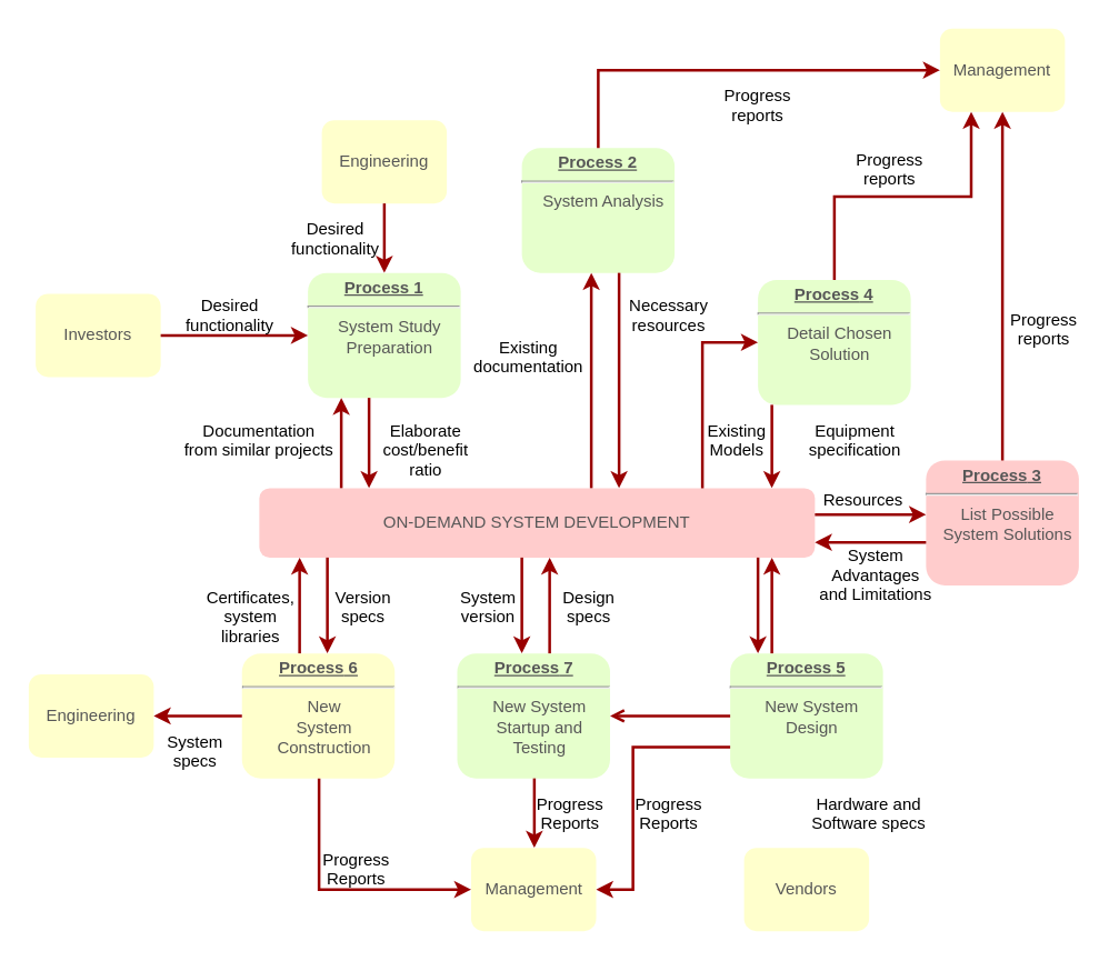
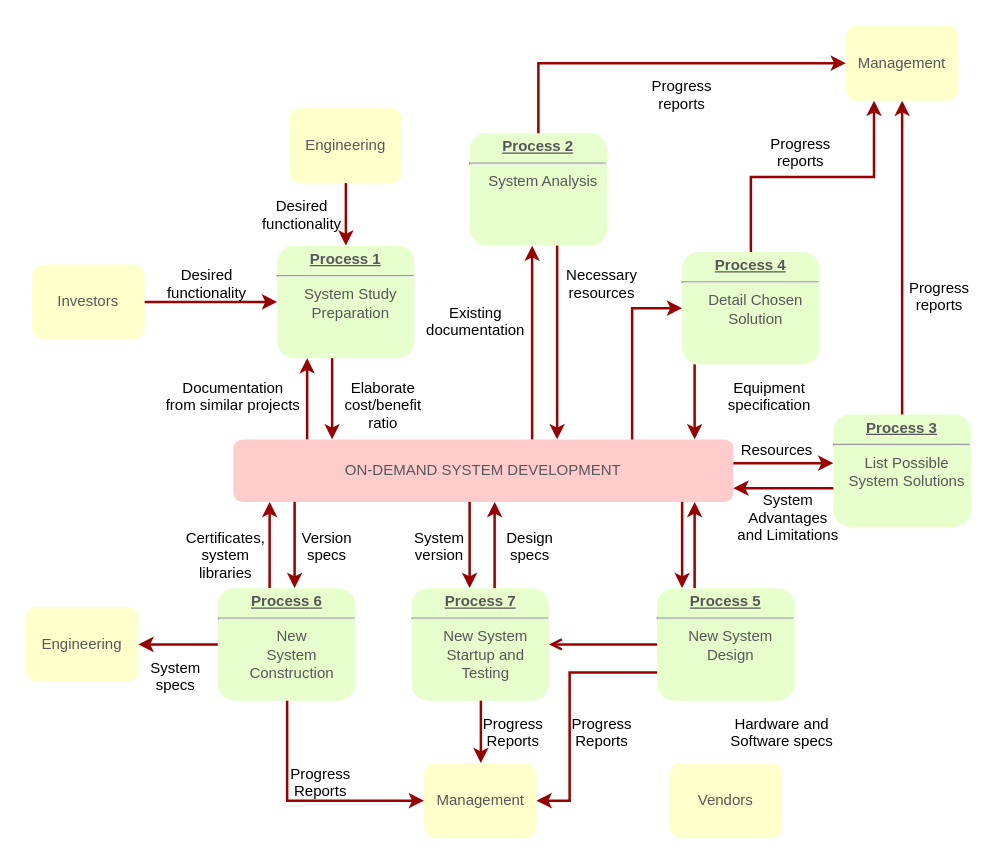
  <mxCell id="0" />
  <mxCell id="1" parent="0" />
  <mxCell id="2" value="&lt;p style=&quot;margin: 0px; margin-top: 4px; text-align: center; text-decoration: underline;&quot;&gt;&lt;strong&gt;Process 1&lt;br&gt;&lt;/strong&gt;&lt;/p&gt;&lt;hr&gt;&lt;p style=&quot;margin: 0px; margin-left: 8px;&quot;&gt;System Study&lt;/p&gt;&lt;p style=&quot;margin: 0px; margin-left: 8px;&quot;&gt;Preparation&lt;/p&gt;" style="verticalAlign=middle;align=center;overflow=fill;fontSize=12;fontFamily=Helvetica;html=1;rounded=1;fontStyle=0;strokeWidth=3;fillColor=#E6FFCC;fontColor=#575757;strokeColor=none;glass=0;" parent="1" vertex="1"><mxGeometry x="221" y="196" width="110" height="90" as="geometry" /></mxCell>
  <mxCell id="3" value="Engineering" style="whiteSpace=wrap;align=center;verticalAlign=middle;fontStyle=0;strokeWidth=3;fillColor=#FFFFCC;fontColor=#575757;strokeColor=none;rounded=1;glass=0;" parent="1" vertex="1"><mxGeometry x="231" y="86" width="90" height="60" as="geometry" /></mxCell>
  <mxCell id="4" value="Investors" style="whiteSpace=wrap;align=center;verticalAlign=middle;fontStyle=0;strokeWidth=3;fillColor=#FFFFCC;fontColor=#575757;strokeColor=none;rounded=1;glass=0;" parent="1" vertex="1"><mxGeometry x="25" y="211" width="90" height="60" as="geometry" /></mxCell>
  <mxCell id="5" value="ON-DEMAND SYSTEM DEVELOPMENT" style="shape=process;whiteSpace=wrap;align=center;verticalAlign=middle;size=0.048;fontStyle=0;strokeWidth=3;fillColor=#FFCCCC;fontColor=#575757;strokeColor=none;rounded=1;glass=0;" parent="1" vertex="1"><mxGeometry x="186" y="351" width="400" height="50" as="geometry" /></mxCell>
  <mxCell id="6" value="&lt;p style=&quot;margin: 0px; margin-top: 4px; text-align: center; text-decoration: underline;&quot;&gt;&lt;strong&gt;&lt;font&gt;Process 2&lt;br&gt;&lt;/font&gt;&lt;/strong&gt;&lt;/p&gt;&lt;hr&gt;&lt;p style=&quot;margin: 0px; margin-left: 8px;&quot;&gt;&lt;font&gt;System Analysis&lt;/font&gt;&lt;/p&gt;" style="verticalAlign=middle;align=center;overflow=fill;fontSize=12;fontFamily=Helvetica;html=1;rounded=1;fontStyle=0;strokeWidth=3;fillColor=#E6FFCC;fontColor=#575757;strokeColor=none;glass=0;" parent="1" vertex="1"><mxGeometry x="375" y="106" width="110" height="90" as="geometry" /></mxCell>
- <mxCell id="7" value="&lt;p style=&quot;margin: 0px; margin-top: 4px; text-align: center; text-decoration: underline;&quot;&gt;&lt;strong&gt;&lt;strong&gt;Process&lt;/strong&gt; 3&lt;br&gt;&lt;/strong&gt;&lt;/p&gt;&lt;hr&gt;&lt;p style=&quot;margin: 0px; margin-left: 8px;&quot;&gt;List Possible&lt;/p&gt;&lt;p style=&quot;margin: 0px; margin-left: 8px;&quot;&gt;System Solutions&lt;/p&gt;" style="verticalAlign=middle;align=center;overflow=fill;fontSize=12;fontFamily=Helvetica;html=1;rounded=1;fontStyle=0;strokeWidth=3;fillColor=#ffcccc;fontColor=#575757;strokeColor=none;glass=0;" parent="1" vertex="1"><mxGeometry x="666" y="331" width="110" height="90" as="geometry" /></mxCell>
+ <mxCell id="7" value="&lt;p style=&quot;margin: 0px; margin-top: 4px; text-align: center; text-decoration: underline;&quot;&gt;&lt;strong&gt;&lt;strong&gt;Process&lt;/strong&gt; 3&lt;br&gt;&lt;/strong&gt;&lt;/p&gt;&lt;hr&gt;&lt;p style=&quot;margin: 0px; margin-left: 8px;&quot;&gt;List Possible&lt;/p&gt;&lt;p style=&quot;margin: 0px; margin-left: 8px;&quot;&gt;System Solutions&lt;/p&gt;" style="verticalAlign=middle;align=center;overflow=fill;fontSize=12;fontFamily=Helvetica;html=1;rounded=1;fontStyle=0;strokeWidth=3;fillColor=#E6FFCC;fontColor=#575757;strokeColor=none;glass=0;" parent="1" vertex="1"><mxGeometry x="666" y="331" width="110" height="90" as="geometry" /></mxCell>
  <mxCell id="8" value="&lt;p style=&quot;margin: 0px; margin-top: 4px; text-align: center; text-decoration: underline;&quot;&gt;&lt;strong&gt;&lt;strong&gt;Process&lt;/strong&gt; 4&lt;br&gt;&lt;/strong&gt;&lt;/p&gt;&lt;hr&gt;&lt;p style=&quot;margin: 0px; margin-left: 8px;&quot;&gt;Detail Chosen&lt;/p&gt;&lt;p style=&quot;margin: 0px; margin-left: 8px;&quot;&gt;Solution&lt;/p&gt;" style="verticalAlign=middle;align=center;overflow=fill;fontSize=12;fontFamily=Helvetica;html=1;rounded=1;fontStyle=0;strokeWidth=3;fillColor=#E6FFCC;fontColor=#575757;strokeColor=none;glass=0;" parent="1" vertex="1"><mxGeometry x="545" y="201" width="110" height="90" as="geometry" /></mxCell>
  <mxCell id="9" value="&lt;p style=&quot;margin: 0px; margin-top: 4px; text-align: center; text-decoration: underline;&quot;&gt;&lt;strong&gt;&lt;strong&gt;Process&lt;/strong&gt; 5&lt;br&gt;&lt;/strong&gt;&lt;/p&gt;&lt;hr&gt;&lt;p style=&quot;margin: 0px; margin-left: 8px;&quot;&gt;New System&lt;/p&gt;&lt;p style=&quot;margin: 0px; margin-left: 8px;&quot;&gt;Design&lt;/p&gt;" style="verticalAlign=middle;align=center;overflow=fill;fontSize=12;fontFamily=Helvetica;html=1;rounded=1;fontStyle=0;strokeWidth=3;fillColor=#E6FFCC;fontColor=#575757;strokeColor=none;glass=0;" parent="1" vertex="1"><mxGeometry x="525" y="470" width="110" height="90" as="geometry" /></mxCell>
- <mxCell id="10" value="&lt;p style=&quot;margin: 0px; margin-top: 4px; text-align: center; text-decoration: underline;&quot;&gt;&lt;strong&gt;&lt;strong&gt;Process&lt;/strong&gt; 6&lt;br&gt;&lt;/strong&gt;&lt;/p&gt;&lt;hr&gt;&lt;p style=&quot;margin: 0px; margin-left: 8px;&quot;&gt;New&lt;/p&gt;&lt;p style=&quot;margin: 0px; margin-left: 8px;&quot;&gt;System&lt;/p&gt;&lt;p style=&quot;margin: 0px; margin-left: 8px;&quot;&gt;Construction&lt;/p&gt;" style="verticalAlign=middle;align=center;overflow=fill;fontSize=12;fontFamily=Helvetica;html=1;rounded=1;fontStyle=0;strokeWidth=3;fillColor=#ffffcc;fontColor=#575757;strokeColor=none;glass=0;" parent="1" vertex="1"><mxGeometry x="173.5" y="470" width="110" height="90" as="geometry" /></mxCell>
+ <mxCell id="10" value="&lt;p style=&quot;margin: 0px; margin-top: 4px; text-align: center; text-decoration: underline;&quot;&gt;&lt;strong&gt;&lt;strong&gt;Process&lt;/strong&gt; 6&lt;br&gt;&lt;/strong&gt;&lt;/p&gt;&lt;hr&gt;&lt;p style=&quot;margin: 0px; margin-left: 8px;&quot;&gt;New&lt;/p&gt;&lt;p style=&quot;margin: 0px; margin-left: 8px;&quot;&gt;System&lt;/p&gt;&lt;p style=&quot;margin: 0px; margin-left: 8px;&quot;&gt;Construction&lt;/p&gt;" style="verticalAlign=middle;align=center;overflow=fill;fontSize=12;fontFamily=Helvetica;html=1;rounded=1;fontStyle=0;strokeWidth=3;fillColor=#E6FFCC;fontColor=#575757;strokeColor=none;glass=0;" parent="1" vertex="1"><mxGeometry x="173.5" y="470" width="110" height="90" as="geometry" /></mxCell>
  <mxCell id="11" value="Management" style="whiteSpace=wrap;align=center;verticalAlign=middle;fontStyle=0;strokeWidth=3;fillColor=#FFFFCC;fontColor=#575757;strokeColor=none;rounded=1;glass=0;" parent="1" vertex="1"><mxGeometry x="676" y="20" width="90" height="60" as="geometry" /></mxCell>
  <mxCell id="12" value="Management" style="whiteSpace=wrap;align=center;verticalAlign=middle;fontStyle=0;strokeWidth=3;fillColor=#FFFFCC;fontColor=#575757;strokeColor=none;rounded=1;glass=0;" parent="1" vertex="1"><mxGeometry x="338.5" y="610" width="90" height="60" as="geometry" /></mxCell>
  <mxCell id="13" value="Engineering" style="whiteSpace=wrap;align=center;verticalAlign=middle;fontStyle=0;strokeWidth=3;fillColor=#FFFFCC;fontColor=#575757;strokeColor=none;rounded=1;glass=0;" parent="1" vertex="1"><mxGeometry x="20" y="485" width="90" height="60" as="geometry" /></mxCell>
  <mxCell id="14" value="Vendors" style="whiteSpace=wrap;align=center;verticalAlign=middle;fontStyle=0;strokeWidth=3;fillColor=#FFFFCC;fontColor=#575757;strokeColor=none;rounded=1;glass=0;" parent="1" vertex="1"><mxGeometry x="535" y="610" width="90" height="60" as="geometry" /></mxCell>
  <mxCell id="15" value="" style="edgeStyle=none;noEdgeStyle=1;strokeColor=#990000;strokeWidth=2;rounded=0;" parent="1" source="3" target="2" edge="1"><mxGeometry width="100" height="100" relative="1" as="geometry"><mxPoint x="5" y="210" as="sourcePoint" /><mxPoint x="105" y="110" as="targetPoint" /></mxGeometry></mxCell>
  <mxCell id="16" value="" style="edgeStyle=none;noEdgeStyle=1;strokeColor=#990000;strokeWidth=2;rounded=0;" parent="1" source="4" target="2" edge="1"><mxGeometry width="100" height="100" relative="1" as="geometry"><mxPoint x="265" y="150" as="sourcePoint" /><mxPoint x="365" y="50" as="targetPoint" /></mxGeometry></mxCell>
  <mxCell id="17" value="&lt;p style=&quot;margin: 0px; margin-top: 4px; text-align: center; text-decoration: underline;&quot;&gt;&lt;strong&gt;&lt;strong&gt;Process&lt;/strong&gt; 7&lt;br&gt;&lt;/strong&gt;&lt;/p&gt;&lt;hr&gt;&lt;p style=&quot;margin: 0px; margin-left: 8px;&quot;&gt;New System&lt;/p&gt;&lt;p style=&quot;margin: 0px; margin-left: 8px;&quot;&gt;Startup and&lt;/p&gt;&lt;p style=&quot;margin: 0px; margin-left: 8px;&quot;&gt;Testing&lt;/p&gt;" style="verticalAlign=middle;align=center;overflow=fill;fontSize=12;fontFamily=Helvetica;html=1;rounded=1;fontStyle=0;strokeWidth=3;fillColor=#E6FFCC;fontColor=#575757;strokeColor=none;glass=0;" parent="1" vertex="1"><mxGeometry x="328.5" y="470" width="110" height="90" as="geometry" /></mxCell>
  <mxCell id="18" value="" style="endArrow=open;noEdgeStyle=1;strokeColor=#990000;strokeWidth=2;rounded=0;" parent="1" source="9" target="17" edge="1"><mxGeometry relative="1" as="geometry"><mxPoint x="190.008" y="441" as="sourcePoint" /><mxPoint x="385.328" y="610" as="targetPoint" /></mxGeometry></mxCell>
  <mxCell id="19" value="Desired &#10;functionality" style="text;spacingTop=-5;align=center" parent="1" vertex="1"><mxGeometry x="150" y="211" width="30" height="20" as="geometry" /></mxCell>
  <mxCell id="20" value="Desired &#10;functionality" style="text;spacingTop=-5;align=center" parent="1" vertex="1"><mxGeometry x="226" y="156" width="30" height="20" as="geometry" /></mxCell>
  <mxCell id="21" value="Documentation&#10;from similar projects" style="text;spacingTop=-5;align=center" parent="1" vertex="1"><mxGeometry x="171" y="301" width="30" height="20" as="geometry" /></mxCell>
  <mxCell id="22" value="" style="edgeStyle=elbowEdgeStyle;elbow=horizontal;strokeColor=#990000;strokeWidth=2;rounded=0;" parent="1" source="5" target="2" edge="1"><mxGeometry width="100" height="100" relative="1" as="geometry"><mxPoint x="35" y="490" as="sourcePoint" /><mxPoint x="135" y="390" as="targetPoint" /><Array as="points"><mxPoint x="245" y="330" /></Array></mxGeometry></mxCell>
  <mxCell id="23" value="" style="edgeStyle=elbowEdgeStyle;elbow=horizontal;strokeColor=#990000;strokeWidth=2;rounded=0;" parent="1" source="2" target="5" edge="1"><mxGeometry width="100" height="100" relative="1" as="geometry"><mxPoint x="35" y="460" as="sourcePoint" /><mxPoint x="135" y="360" as="targetPoint" /><Array as="points"><mxPoint x="265" y="320" /></Array></mxGeometry></mxCell>
  <mxCell id="24" value="Elaborate&#10;cost/benefit&#10;ratio" style="text;spacingTop=-5;align=center" parent="1" vertex="1"><mxGeometry x="291" y="301" width="30" height="20" as="geometry" /></mxCell>
  <mxCell id="25" value="" style="edgeStyle=elbowEdgeStyle;elbow=horizontal;strokeColor=#990000;strokeWidth=2;rounded=0;" parent="1" source="5" target="6" edge="1"><mxGeometry width="100" height="100" relative="1" as="geometry"><mxPoint x="365" y="330" as="sourcePoint" /><mxPoint x="465" y="230" as="targetPoint" /><Array as="points"><mxPoint x="425" y="270" /></Array></mxGeometry></mxCell>
  <mxCell id="26" value="" style="edgeStyle=elbowEdgeStyle;elbow=horizontal;strokeColor=#990000;strokeWidth=2;rounded=0;" parent="1" source="6" target="5" edge="1"><mxGeometry width="100" height="100" relative="1" as="geometry"><mxPoint x="335" y="330" as="sourcePoint" /><mxPoint x="435" y="230" as="targetPoint" /><Array as="points"><mxPoint x="445" y="280" /></Array></mxGeometry></mxCell>
  <mxCell id="27" value="Existing&#10;documentation" style="text;spacingTop=-5;align=center" parent="1" vertex="1"><mxGeometry x="365" y="241" width="30" height="20" as="geometry" /></mxCell>
  <mxCell id="28" value="Necessary&#10;resources" style="text;spacingTop=-5;align=center" parent="1" vertex="1"><mxGeometry x="466" y="211" width="30" height="20" as="geometry" /></mxCell>
  <mxCell id="29" value="Progress&#10;reports" style="text;spacingTop=-5;align=center" parent="1" vertex="1"><mxGeometry x="530" y="60" width="30" height="20" as="geometry" /></mxCell>
  <mxCell id="30" value="Progress&#10;reports" style="text;spacingTop=-5;align=center" parent="1" vertex="1"><mxGeometry x="625" y="106" width="30" height="20" as="geometry" /></mxCell>
  <mxCell id="31" value="Progress&#10;reports" style="text;spacingTop=-5;align=center" parent="1" vertex="1"><mxGeometry x="736" y="221" width="30" height="20" as="geometry" /></mxCell>
  <mxCell id="32" value="" style="edgeStyle=elbowEdgeStyle;elbow=horizontal;strokeColor=#990000;strokeWidth=2;rounded=0;" parent="1" source="6" target="11" edge="1"><mxGeometry width="100" height="100" relative="1" as="geometry"><mxPoint x="245" y="140" as="sourcePoint" /><mxPoint x="345" y="40" as="targetPoint" /><Array as="points"><mxPoint x="430" y="100" /></Array></mxGeometry></mxCell>
  <mxCell id="33" value="" style="edgeStyle=elbowEdgeStyle;elbow=vertical;entryX=0.25;entryY=1;strokeColor=#990000;strokeWidth=2;rounded=0;" parent="1" source="8" target="11" edge="1"><mxGeometry width="100" height="100" relative="1" as="geometry"><mxPoint x="515" y="210" as="sourcePoint" /><mxPoint x="615" y="110" as="targetPoint" /></mxGeometry></mxCell>
  <mxCell id="34" value="" style="edgeStyle=elbowEdgeStyle;elbow=horizontal;strokeColor=#990000;strokeWidth=2;rounded=0;" parent="1" source="7" target="11" edge="1"><mxGeometry width="100" height="100" relative="1" as="geometry"><mxPoint x="645" y="320" as="sourcePoint" /><mxPoint x="745" y="220" as="targetPoint" /></mxGeometry></mxCell>
  <mxCell id="35" value="" style="edgeStyle=elbowEdgeStyle;elbow=horizontal;strokeColor=#990000;strokeWidth=2;rounded=0;" parent="1" source="8" target="5" edge="1"><mxGeometry width="100" height="100" relative="1" as="geometry"><mxPoint x="555" y="340" as="sourcePoint" /><mxPoint x="495" y="210" as="targetPoint" /><Array as="points"><mxPoint x="555" y="320" /></Array></mxGeometry></mxCell>
  <mxCell id="36" value="" style="edgeStyle=segmentEdgeStyle;strokeColor=#990000;strokeWidth=2;rounded=0;" parent="1" source="5" target="8" edge="1"><mxGeometry width="100" height="100" relative="1" as="geometry"><mxPoint x="325" y="320" as="sourcePoint" /><mxPoint x="425" y="220" as="targetPoint" /><Array as="points"><mxPoint x="505" y="246" /></Array></mxGeometry></mxCell>
- <mxCell id="37" value="Existing&#10;Models" style="text;spacingTop=-5;align=center" parent="1" vertex="1"><mxGeometry x="515" y="301" width="30" height="20" as="geometry" /></mxCell>
  <mxCell id="38" value="Equipment&#10;specification" style="text;spacingTop=-5;align=center" parent="1" vertex="1"><mxGeometry x="600" y="301" width="30" height="20" as="geometry" /></mxCell>
  <mxCell id="39" value="" style="edgeStyle=elbowEdgeStyle;elbow=vertical;strokeColor=#990000;strokeWidth=2;rounded=0;" parent="1" source="5" target="7" edge="1"><mxGeometry width="100" height="100" relative="1" as="geometry"><mxPoint x="485" y="460" as="sourcePoint" /><mxPoint x="585" y="360" as="targetPoint" /><Array as="points"><mxPoint x="635" y="370" /></Array></mxGeometry></mxCell>
  <mxCell id="40" value="" style="edgeStyle=elbowEdgeStyle;elbow=vertical;strokeColor=#990000;strokeWidth=2;rounded=0;" parent="1" source="7" target="5" edge="1"><mxGeometry width="100" height="100" relative="1" as="geometry"><mxPoint x="445" y="460" as="sourcePoint" /><mxPoint x="545" y="360" as="targetPoint" /><Array as="points"><mxPoint x="635" y="390" /></Array></mxGeometry></mxCell>
  <mxCell id="41" value="Resources" style="text;spacingTop=-5;align=center" parent="1" vertex="1"><mxGeometry x="606" y="351" width="30" height="20" as="geometry" /></mxCell>
  <mxCell id="42" value="System &#10;Advantages &#10;and Limitations" style="text;spacingTop=-5;align=center" parent="1" vertex="1"><mxGeometry x="615" y="391" width="30" height="20" as="geometry" /></mxCell>
  <mxCell id="43" value="" style="edgeStyle=elbowEdgeStyle;elbow=horizontal;strokeColor=#990000;strokeWidth=2;rounded=0;" parent="1" source="9" target="5" edge="1"><mxGeometry width="100" height="100" relative="1" as="geometry"><mxPoint x="405" y="540" as="sourcePoint" /><mxPoint x="505" y="440" as="targetPoint" /><Array as="points"><mxPoint x="555" y="430" /></Array></mxGeometry></mxCell>
  <mxCell id="44" value="" style="edgeStyle=elbowEdgeStyle;elbow=horizontal;strokeColor=#990000;strokeWidth=2;rounded=0;" parent="1" source="5" target="9" edge="1"><mxGeometry width="100" height="100" relative="1" as="geometry"><mxPoint x="385" y="550" as="sourcePoint" /><mxPoint x="485" y="450" as="targetPoint" /><Array as="points"><mxPoint x="545" y="440" /></Array></mxGeometry></mxCell>
  <mxCell id="45" value="Hardware and&#10;Software specs" style="text;spacingTop=-5;align=center" parent="1" vertex="1"><mxGeometry x="610" y="570" width="30" height="20" as="geometry" /></mxCell>
  <mxCell id="46" value="" style="edgeStyle=elbowEdgeStyle;elbow=horizontal;exitX=0;exitY=0.75;strokeColor=#990000;strokeWidth=2;rounded=0;" parent="1" source="9" target="12" edge="1"><mxGeometry width="100" height="100" relative="1" as="geometry"><mxPoint x="405" y="690" as="sourcePoint" /><mxPoint x="505" y="590" as="targetPoint" /><Array as="points"><mxPoint x="455" y="590" /></Array></mxGeometry></mxCell>
  <mxCell id="47" value="Progress&#10;Reports" style="text;spacingTop=-5;align=center" parent="1" vertex="1"><mxGeometry x="466" y="570" width="30" height="20" as="geometry" /></mxCell>
  <mxCell id="48" value="" style="edgeStyle=elbowEdgeStyle;elbow=horizontal;strokeColor=#990000;strokeWidth=2;rounded=0;" parent="1" source="17" target="12" edge="1"><mxGeometry width="100" height="100" relative="1" as="geometry"><mxPoint x="185" y="620" as="sourcePoint" /><mxPoint x="215" y="610" as="targetPoint" /></mxGeometry></mxCell>
  <mxCell id="49" value="Progress&#10;Reports" style="text;spacingTop=-5;align=center" parent="1" vertex="1"><mxGeometry x="395" y="570" width="30" height="20" as="geometry" /></mxCell>
  <mxCell id="50" value="" style="edgeStyle=elbowEdgeStyle;elbow=horizontal;strokeColor=#990000;strokeWidth=2;rounded=0;" parent="1" source="10" target="12" edge="1"><mxGeometry width="100" height="100" relative="1" as="geometry"><mxPoint x="115" y="700" as="sourcePoint" /><mxPoint x="215" y="600" as="targetPoint" /><Array as="points"><mxPoint x="229" y="590" /></Array></mxGeometry></mxCell>
  <mxCell id="51" value="Progress&#10;Reports" style="text;spacingTop=-5;align=center" parent="1" vertex="1"><mxGeometry x="241" y="610" width="30" height="20" as="geometry" /></mxCell>
  <mxCell id="52" value="" style="edgeStyle=elbowEdgeStyle;elbow=vertical;strokeColor=#990000;strokeWidth=2;rounded=0;" parent="1" source="10" target="13" edge="1"><mxGeometry width="100" height="100" relative="1" as="geometry"><mxPoint x="55" y="700" as="sourcePoint" /><mxPoint x="155" y="600" as="targetPoint" /></mxGeometry></mxCell>
  <mxCell id="53" value="" style="edgeStyle=elbowEdgeStyle;elbow=horizontal;strokeColor=#990000;strokeWidth=2;rounded=0;" parent="1" source="5" target="17" edge="1"><mxGeometry width="100" height="100" relative="1" as="geometry"><mxPoint x="35" y="460" as="sourcePoint" /><mxPoint x="135" y="360" as="targetPoint" /><Array as="points"><mxPoint x="375" y="430" /></Array></mxGeometry></mxCell>
  <mxCell id="54" value="" style="edgeStyle=elbowEdgeStyle;elbow=horizontal;strokeColor=#990000;strokeWidth=2;rounded=0;" parent="1" source="17" target="5" edge="1"><mxGeometry width="100" height="100" relative="1" as="geometry"><mxPoint x="45" y="470" as="sourcePoint" /><mxPoint x="145" y="370" as="targetPoint" /><Array as="points"><mxPoint x="395" y="430" /></Array></mxGeometry></mxCell>
  <mxCell id="55" value="Version&#10;specs" style="text;spacingTop=-5;align=center" parent="1" vertex="1"><mxGeometry x="246" y="421" width="30" height="20" as="geometry" /></mxCell>
  <mxCell id="56" value="Certificates,&#10;system&#10;libraries" style="text;spacingTop=-5;align=center" parent="1" vertex="1"><mxGeometry x="165" y="421" width="30" height="20" as="geometry" /></mxCell>
  <mxCell id="57" value="" style="edgeStyle=elbowEdgeStyle;elbow=horizontal;strokeColor=#990000;strokeWidth=2;rounded=0;" parent="1" source="5" target="10" edge="1"><mxGeometry width="100" height="100" relative="1" as="geometry"><mxPoint x="15" y="460" as="sourcePoint" /><mxPoint x="115" y="360" as="targetPoint" /><Array as="points"><mxPoint x="235" y="430" /></Array></mxGeometry></mxCell>
  <mxCell id="58" value="" style="edgeStyle=elbowEdgeStyle;elbow=horizontal;strokeColor=#990000;strokeWidth=2;rounded=0;" parent="1" source="10" target="5" edge="1"><mxGeometry width="100" height="100" relative="1" as="geometry"><mxPoint x="25" y="470" as="sourcePoint" /><mxPoint x="125" y="370" as="targetPoint" /><Array as="points"><mxPoint x="215" y="430" /></Array></mxGeometry></mxCell>
  <mxCell id="59" value="System&#10;specs" style="text;spacingTop=-5;align=center" parent="1" vertex="1"><mxGeometry x="125" y="525" width="30" height="20" as="geometry" /></mxCell>
  <mxCell id="60" value="Design&#10;specs" style="text;spacingTop=-5;align=center" parent="1" vertex="1"><mxGeometry x="408.5" y="421" width="30" height="20" as="geometry" /></mxCell>
  <mxCell id="61" value="System&#10;version" style="text;spacingTop=-5;align=center" parent="1" vertex="1"><mxGeometry x="336" y="421" width="30" height="20" as="geometry" /></mxCell>
